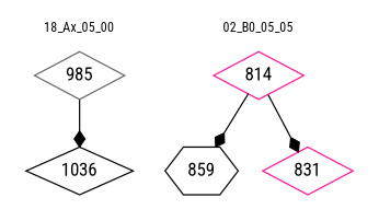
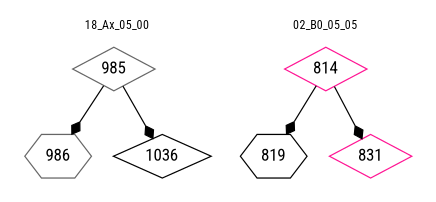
  digraph {
    fontname="Roboto Condensed"
    node [color=gray40 fontname="Roboto Condensed" shape=diamond]
    edge [arrowhead=diamond color=black fontname="Roboto Condensed"]
    n1 [label=985]
+   n2 [label=986 shape=hexagon]
    n3 [color=black label=1036]
    n4 [color=deeppink label=814]
-   n5 [color=black label=859 shape=hexagon]
+   n5 [color=black label=819 shape=hexagon]
    n6 [color=deeppink label=831]
    subgraph cluster_1 {
      color=white
      fontsize=10
      label="18_Ax_05_00"
      n1
+     n2
      n3
    }
    subgraph cluster_2 {
      color=white
      fontsize=10
      label="02_B0_05_05"
      n4
      n5
      n6
    }
+   n1 -> n2
    n1 -> n3
    n4 -> n5
    n4 -> n6
  }
